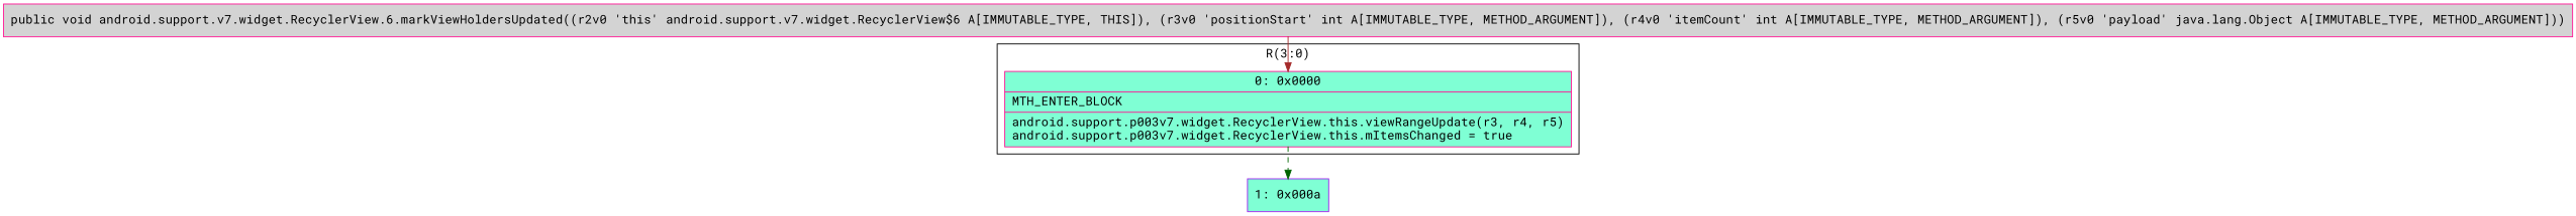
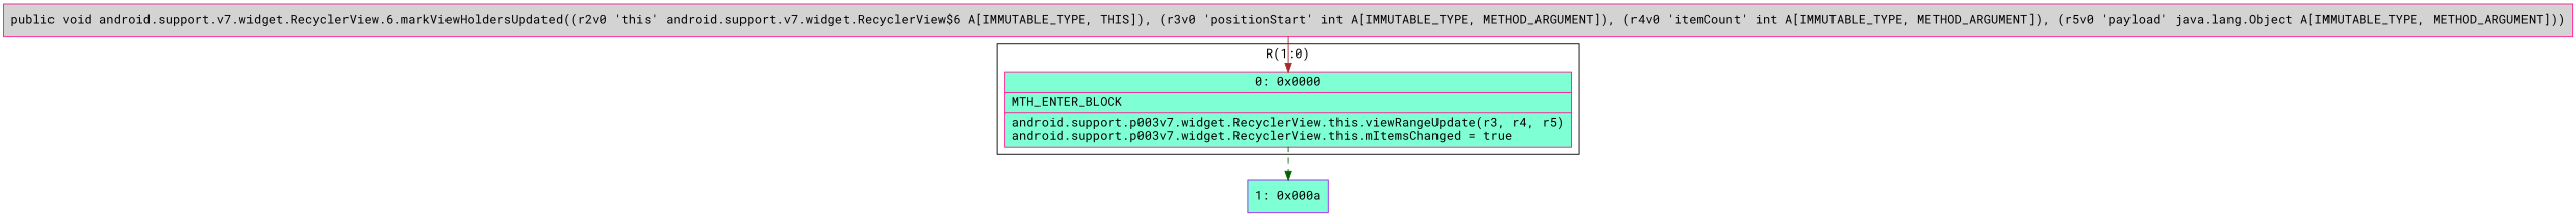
  digraph {
    fontname="Roboto Mono"
    node [color=deeppink shape=record style=filled fillcolor=aquamarine fontname="Roboto Mono"]
    edge [fontname="Roboto Mono"]
    n1 [label="{0\:\ 0x0000|MTH_ENTER_BLOCK\l|android.support.p003v7.widget.RecyclerView.this.viewRangeUpdate(r3, r4, r5)\landroid.support.p003v7.widget.RecyclerView.this.mItemsChanged = true\l}"]
    n2 [color=purple label="{1\:\ 0x000a}"]
    n3 [label="{public void android.support.v7.widget.RecyclerView.6.markViewHoldersUpdated((r2v0 'this' android.support.v7.widget.RecyclerView$6 A[IMMUTABLE_TYPE, THIS]), (r3v0 'positionStart' int A[IMMUTABLE_TYPE, METHOD_ARGUMENT]), (r4v0 'itemCount' int A[IMMUTABLE_TYPE, METHOD_ARGUMENT]), (r5v0 'payload' java.lang.Object A[IMMUTABLE_TYPE, METHOD_ARGUMENT])) }" fillcolor=lightgrey]
    subgraph cluster_1 {
-     label="R(3:0)"
+     label="R(1:0)"
      n1
    }
    n1 -> n2 [color=darkgreen style=dashed]
    n3 -> n1 [color=brown style=solid]
  }
